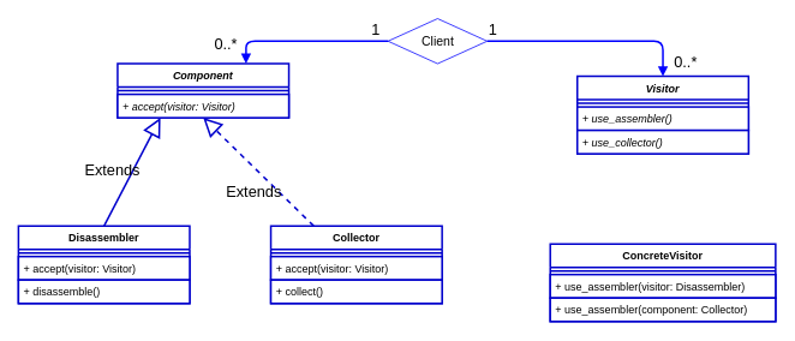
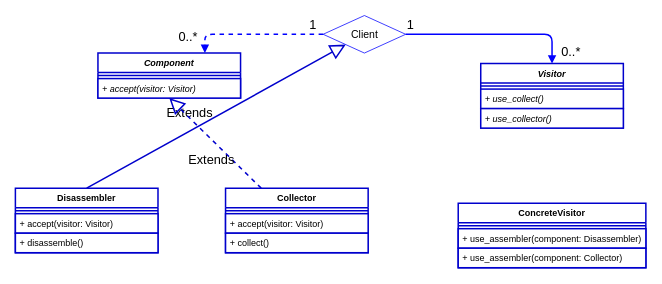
  <mxCell id="0" />
  <mxCell id="1" parent="0" />
  <mxCell id="2" value="Component" style="swimlane;fontStyle=3;align=center;verticalAlign=top;childLayout=stackLayout;horizontal=1;startSize=26;horizontalStack=0;resizeParent=1;resizeParentMax=0;resizeLast=0;collapsible=1;marginBottom=0;fontColor=#000000;strokeColor=#0000CC;strokeWidth=2;fillColor=#FFFFFF;" parent="1" vertex="1"><mxGeometry x="130" y="70" width="190" height="60" as="geometry" /></mxCell>
  <mxCell id="3" value="" style="line;strokeWidth=2;align=left;verticalAlign=middle;spacingTop=-1;spacingLeft=3;spacingRight=3;rotatable=0;labelPosition=right;points=[];portConstraint=eastwest;fontColor=#000000;strokeColor=#0000CC;fillColor=#FFFFFF;" parent="2" vertex="1"><mxGeometry y="26" width="190" height="8" as="geometry" /></mxCell>
  <mxCell id="4" value="+ accept(visitor: Visitor)" style="text;align=left;verticalAlign=top;spacingLeft=4;spacingRight=4;overflow=hidden;rotatable=0;points=[[0,0.5],[1,0.5]];portConstraint=eastwest;fontColor=#000000;strokeColor=#0000CC;strokeWidth=2;fillColor=#FFFFFF;fontStyle=2" parent="2" vertex="1"><mxGeometry y="34" width="190" height="26" as="geometry" /></mxCell>
  <mxCell id="5" value="Disassembler" style="swimlane;fontStyle=1;align=center;verticalAlign=top;childLayout=stackLayout;horizontal=1;startSize=26;horizontalStack=0;resizeParent=1;resizeParentMax=0;resizeLast=0;collapsible=1;marginBottom=0;fontColor=#000000;strokeColor=#0000CC;strokeWidth=2;fillColor=#FFFFFF;" vertex="1" parent="1"><mxGeometry x="20" y="250" width="190" height="86" as="geometry" /></mxCell>
  <mxCell id="6" value="" style="line;strokeWidth=2;align=left;verticalAlign=middle;spacingTop=-1;spacingLeft=3;spacingRight=3;rotatable=0;labelPosition=right;points=[];portConstraint=eastwest;fontColor=#000000;strokeColor=#0000CC;fillColor=#FFFFFF;" vertex="1" parent="5"><mxGeometry y="26" width="190" height="8" as="geometry" /></mxCell>
  <mxCell id="7" value="+ accept(visitor: Visitor)" style="text;align=left;verticalAlign=top;spacingLeft=4;spacingRight=4;overflow=hidden;rotatable=0;points=[[0,0.5],[1,0.5]];portConstraint=eastwest;fontColor=#000000;strokeColor=#0000CC;strokeWidth=2;fillColor=#FFFFFF;fontStyle=0" vertex="1" parent="5"><mxGeometry y="34" width="190" height="26" as="geometry" /></mxCell>
  <mxCell id="8" value="+ disassemble()" style="text;align=left;verticalAlign=top;spacingLeft=4;spacingRight=4;overflow=hidden;rotatable=0;points=[[0,0.5],[1,0.5]];portConstraint=eastwest;fontColor=#000000;strokeColor=#0000CC;strokeWidth=2;fillColor=#FFFFFF;fontStyle=0" vertex="1" parent="5"><mxGeometry y="60" width="190" height="26" as="geometry" /></mxCell>
  <mxCell id="9" value="Collector" style="swimlane;fontStyle=1;align=center;verticalAlign=top;childLayout=stackLayout;horizontal=1;startSize=26;horizontalStack=0;resizeParent=1;resizeParentMax=0;resizeLast=0;collapsible=1;marginBottom=0;fontColor=#000000;strokeColor=#0000CC;strokeWidth=2;fillColor=#FFFFFF;" vertex="1" parent="1"><mxGeometry x="300" y="250" width="190" height="86" as="geometry" /></mxCell>
  <mxCell id="10" value="" style="line;strokeWidth=2;align=left;verticalAlign=middle;spacingTop=-1;spacingLeft=3;spacingRight=3;rotatable=0;labelPosition=right;points=[];portConstraint=eastwest;fontColor=#000000;strokeColor=#0000CC;fillColor=#FFFFFF;" vertex="1" parent="9"><mxGeometry y="26" width="190" height="8" as="geometry" /></mxCell>
  <mxCell id="11" value="+ accept(visitor: Visitor)" style="text;align=left;verticalAlign=top;spacingLeft=4;spacingRight=4;overflow=hidden;rotatable=0;points=[[0,0.5],[1,0.5]];portConstraint=eastwest;fontColor=#000000;strokeColor=#0000CC;strokeWidth=2;fillColor=#FFFFFF;fontStyle=0" vertex="1" parent="9"><mxGeometry y="34" width="190" height="26" as="geometry" /></mxCell>
  <mxCell id="12" value="+ collect()" style="text;align=left;verticalAlign=top;spacingLeft=4;spacingRight=4;overflow=hidden;rotatable=0;points=[[0,0.5],[1,0.5]];portConstraint=eastwest;fontColor=#000000;strokeColor=#0000CC;strokeWidth=2;fillColor=#FFFFFF;fontStyle=0" vertex="1" parent="9"><mxGeometry y="60" width="190" height="26" as="geometry" /></mxCell>
  <mxCell id="13" value="Visitor" style="swimlane;fontStyle=3;align=center;verticalAlign=top;childLayout=stackLayout;horizontal=1;startSize=26;horizontalStack=0;resizeParent=1;resizeParentMax=0;resizeLast=0;collapsible=1;marginBottom=0;fontColor=#000000;strokeColor=#0000CC;strokeWidth=2;fillColor=#FFFFFF;" vertex="1" parent="1"><mxGeometry x="640" y="84" width="190" height="86" as="geometry" /></mxCell>
  <mxCell id="14" value="" style="line;strokeWidth=2;align=left;verticalAlign=middle;spacingTop=-1;spacingLeft=3;spacingRight=3;rotatable=0;labelPosition=right;points=[];portConstraint=eastwest;fontColor=#000000;strokeColor=#0000CC;fillColor=#FFFFFF;" vertex="1" parent="13"><mxGeometry y="26" width="190" height="8" as="geometry" /></mxCell>
- <mxCell id="15" value="+ use_assembler()" style="text;align=left;verticalAlign=top;spacingLeft=4;spacingRight=4;overflow=hidden;rotatable=0;points=[[0,0.5],[1,0.5]];portConstraint=eastwest;fontColor=#000000;strokeColor=#0000CC;strokeWidth=2;fillColor=#FFFFFF;fontStyle=2" vertex="1" parent="13"><mxGeometry y="34" width="190" height="26" as="geometry" /></mxCell>
+ <mxCell id="15" value="+ use_collect()" style="text;align=left;verticalAlign=top;spacingLeft=4;spacingRight=4;overflow=hidden;rotatable=0;points=[[0,0.5],[1,0.5]];portConstraint=eastwest;fontColor=#000000;strokeColor=#0000CC;strokeWidth=2;fillColor=#FFFFFF;fontStyle=2" vertex="1" parent="13"><mxGeometry y="34" width="190" height="26" as="geometry" /></mxCell>
  <mxCell id="16" value="+ use_collector()" style="text;align=left;verticalAlign=top;spacingLeft=4;spacingRight=4;overflow=hidden;rotatable=0;points=[[0,0.5],[1,0.5]];portConstraint=eastwest;fontColor=#000000;strokeColor=#0000CC;strokeWidth=2;fillColor=#FFFFFF;fontStyle=2" vertex="1" parent="13"><mxGeometry y="60" width="190" height="26" as="geometry" /></mxCell>
  <mxCell id="17" value="ConcreteVisitor" style="swimlane;fontStyle=1;align=center;verticalAlign=top;childLayout=stackLayout;horizontal=1;startSize=26;horizontalStack=0;resizeParent=1;resizeParentMax=0;resizeLast=0;collapsible=1;marginBottom=0;fontColor=#000000;strokeColor=#0000CC;strokeWidth=2;fillColor=#FFFFFF;" vertex="1" parent="1"><mxGeometry x="610" y="270" width="250" height="86" as="geometry" /></mxCell>
  <mxCell id="18" value="" style="line;strokeWidth=2;align=left;verticalAlign=middle;spacingTop=-1;spacingLeft=3;spacingRight=3;rotatable=0;labelPosition=right;points=[];portConstraint=eastwest;fontColor=#000000;strokeColor=#0000CC;fillColor=#FFFFFF;" vertex="1" parent="17"><mxGeometry y="26" width="250" height="8" as="geometry" /></mxCell>
- <mxCell id="19" value="+ use_assembler(visitor: Disassembler)" style="text;align=left;verticalAlign=top;spacingLeft=4;spacingRight=4;overflow=hidden;rotatable=0;points=[[0,0.5],[1,0.5]];portConstraint=eastwest;fontColor=#000000;strokeColor=#0000CC;strokeWidth=2;fillColor=#FFFFFF;fontStyle=0" vertex="1" parent="17"><mxGeometry y="34" width="250" height="26" as="geometry" /></mxCell>
+ <mxCell id="19" value="+ use_assembler(component: Disassembler)" style="text;align=left;verticalAlign=top;spacingLeft=4;spacingRight=4;overflow=hidden;rotatable=0;points=[[0,0.5],[1,0.5]];portConstraint=eastwest;fontColor=#000000;strokeColor=#0000CC;strokeWidth=2;fillColor=#FFFFFF;fontStyle=0" vertex="1" parent="17"><mxGeometry y="34" width="250" height="26" as="geometry" /></mxCell>
  <mxCell id="20" value="+ use_assembler(component: Collector)" style="text;align=left;verticalAlign=top;spacingLeft=4;spacingRight=4;overflow=hidden;rotatable=0;points=[[0,0.5],[1,0.5]];portConstraint=eastwest;fontColor=#000000;strokeColor=#0000CC;strokeWidth=2;fillColor=#FFFFFF;fontStyle=0" vertex="1" parent="17"><mxGeometry y="60" width="250" height="26" as="geometry" /></mxCell>
- <mxCell id="21" value="Extends" style="endArrow=block;endSize=16;endFill=0;html=1;exitX=0.5;exitY=0;exitDx=0;exitDy=0;entryX=0.25;entryY=1;entryDx=0;entryDy=0;strokeWidth=2;strokeColor=#0000CC;fontSize=17;fontColor=#000000;labelBackgroundColor=none;" edge="1" parent="1" source="5" target="2"><mxGeometry x="-0.149" y="20" width="160" relative="1" as="geometry"><mxPoint x="255" y="280" as="sourcePoint" /><mxPoint x="477.5" y="156" as="targetPoint" /><mxPoint as="offset" /></mxGeometry></mxCell>
+ <mxCell id="21" value="Extends" style="endArrow=block;endSize=16;endFill=0;html=1;exitX=0.5;exitY=0;exitDx=0;exitDy=0;strokeWidth=2;strokeColor=#0000CC;fontSize=17;fontColor=#000000;labelBackgroundColor=none;" edge="1" parent="1" source="5" target="23"><mxGeometry x="-0.149" y="20" width="160" relative="1" as="geometry"><mxPoint x="255" y="280" as="sourcePoint" /><mxPoint x="477.5" y="156" as="targetPoint" /><mxPoint as="offset" /></mxGeometry></mxCell>
  <mxCell id="22" value="Extends" style="endArrow=block;endSize=16;endFill=0;html=1;exitX=0.25;exitY=0;exitDx=0;exitDy=0;entryX=0.5;entryY=1;entryDx=0;entryDy=0;strokeWidth=2;strokeColor=#0000CC;fontSize=17;fontColor=#000000;labelBackgroundColor=none;dashed=1;" edge="1" parent="1" source="9" target="2"><mxGeometry x="-0.149" y="20" width="160" relative="1" as="geometry"><mxPoint x="265" y="290" as="sourcePoint" /><mxPoint x="487.5" y="166" as="targetPoint" /><mxPoint as="offset" /></mxGeometry></mxCell>
  <mxCell id="23" value="Client" style="rhombus;html=1;fillColor=#FFFFFF;fontColor=#000000;fontSize=14;strokeColor=#0000FF;" vertex="1" parent="1"><mxGeometry x="430" y="20" width="110" height="50" as="geometry" /></mxCell>
- <mxCell id="24" value="name" style="endArrow=block;endFill=1;html=1;edgeStyle=orthogonalEdgeStyle;align=left;verticalAlign=top;fontSize=14;entryX=0.75;entryY=0;entryDx=0;entryDy=0;exitX=0;exitY=0.5;exitDx=0;exitDy=0;strokeWidth=2;strokeColor=#0000FF;noLabel=1;fontColor=none;" edge="1" parent="1" source="23" target="2"><mxGeometry x="-1" relative="1" as="geometry"><mxPoint x="350" y="150" as="sourcePoint" /><mxPoint x="510" y="150" as="targetPoint" /></mxGeometry></mxCell>
+ <mxCell id="24" value="name" style="endArrow=block;endFill=1;html=1;edgeStyle=orthogonalEdgeStyle;align=left;verticalAlign=top;fontSize=14;entryX=0.75;entryY=0;entryDx=0;entryDy=0;exitX=0;exitY=0.5;exitDx=0;exitDy=0;strokeWidth=2;strokeColor=#0000FF;noLabel=1;fontColor=none;dashed=1;" edge="1" parent="1" source="23" target="2"><mxGeometry x="-1" relative="1" as="geometry"><mxPoint x="350" y="150" as="sourcePoint" /><mxPoint x="510" y="150" as="targetPoint" /></mxGeometry></mxCell>
  <mxCell id="25" value="1" style="edgeLabel;resizable=0;html=1;align=left;verticalAlign=bottom;fontSize=17;fontColor=#000000;labelBackgroundColor=none;" connectable="0" vertex="1" parent="24"><mxGeometry x="-1" relative="1" as="geometry"><mxPoint x="-20" as="offset" /></mxGeometry></mxCell>
  <mxCell id="26" value="name" style="endArrow=block;endFill=1;html=1;edgeStyle=orthogonalEdgeStyle;align=left;verticalAlign=top;fontSize=14;entryX=0.5;entryY=0;entryDx=0;entryDy=0;exitX=1;exitY=0.5;exitDx=0;exitDy=0;strokeWidth=2;strokeColor=#0000FF;noLabel=1;fontColor=none;" edge="1" parent="1" source="23" target="13"><mxGeometry x="-1" relative="1" as="geometry"><mxPoint x="440" y="55" as="sourcePoint" /><mxPoint x="282.5" y="80" as="targetPoint" /></mxGeometry></mxCell>
  <mxCell id="27" value="1" style="edgeLabel;resizable=0;html=1;align=left;verticalAlign=bottom;fontSize=17;fontColor=#000000;labelBackgroundColor=none;" connectable="0" vertex="1" parent="26"><mxGeometry x="-1" relative="1" as="geometry" /></mxCell>
  <mxCell id="28" value="0..*" style="text;html=1;align=center;verticalAlign=middle;resizable=0;points=[];autosize=1;strokeColor=none;fontSize=17;fontColor=#000000;" vertex="1" parent="1"><mxGeometry x="230" y="35" width="40" height="30" as="geometry" /></mxCell>
  <mxCell id="29" value="0..*" style="text;html=1;align=center;verticalAlign=middle;resizable=0;points=[];autosize=1;strokeColor=none;fontSize=17;fontColor=#000000;" vertex="1" parent="1"><mxGeometry x="740" y="54" width="40" height="30" as="geometry" /></mxCell>
